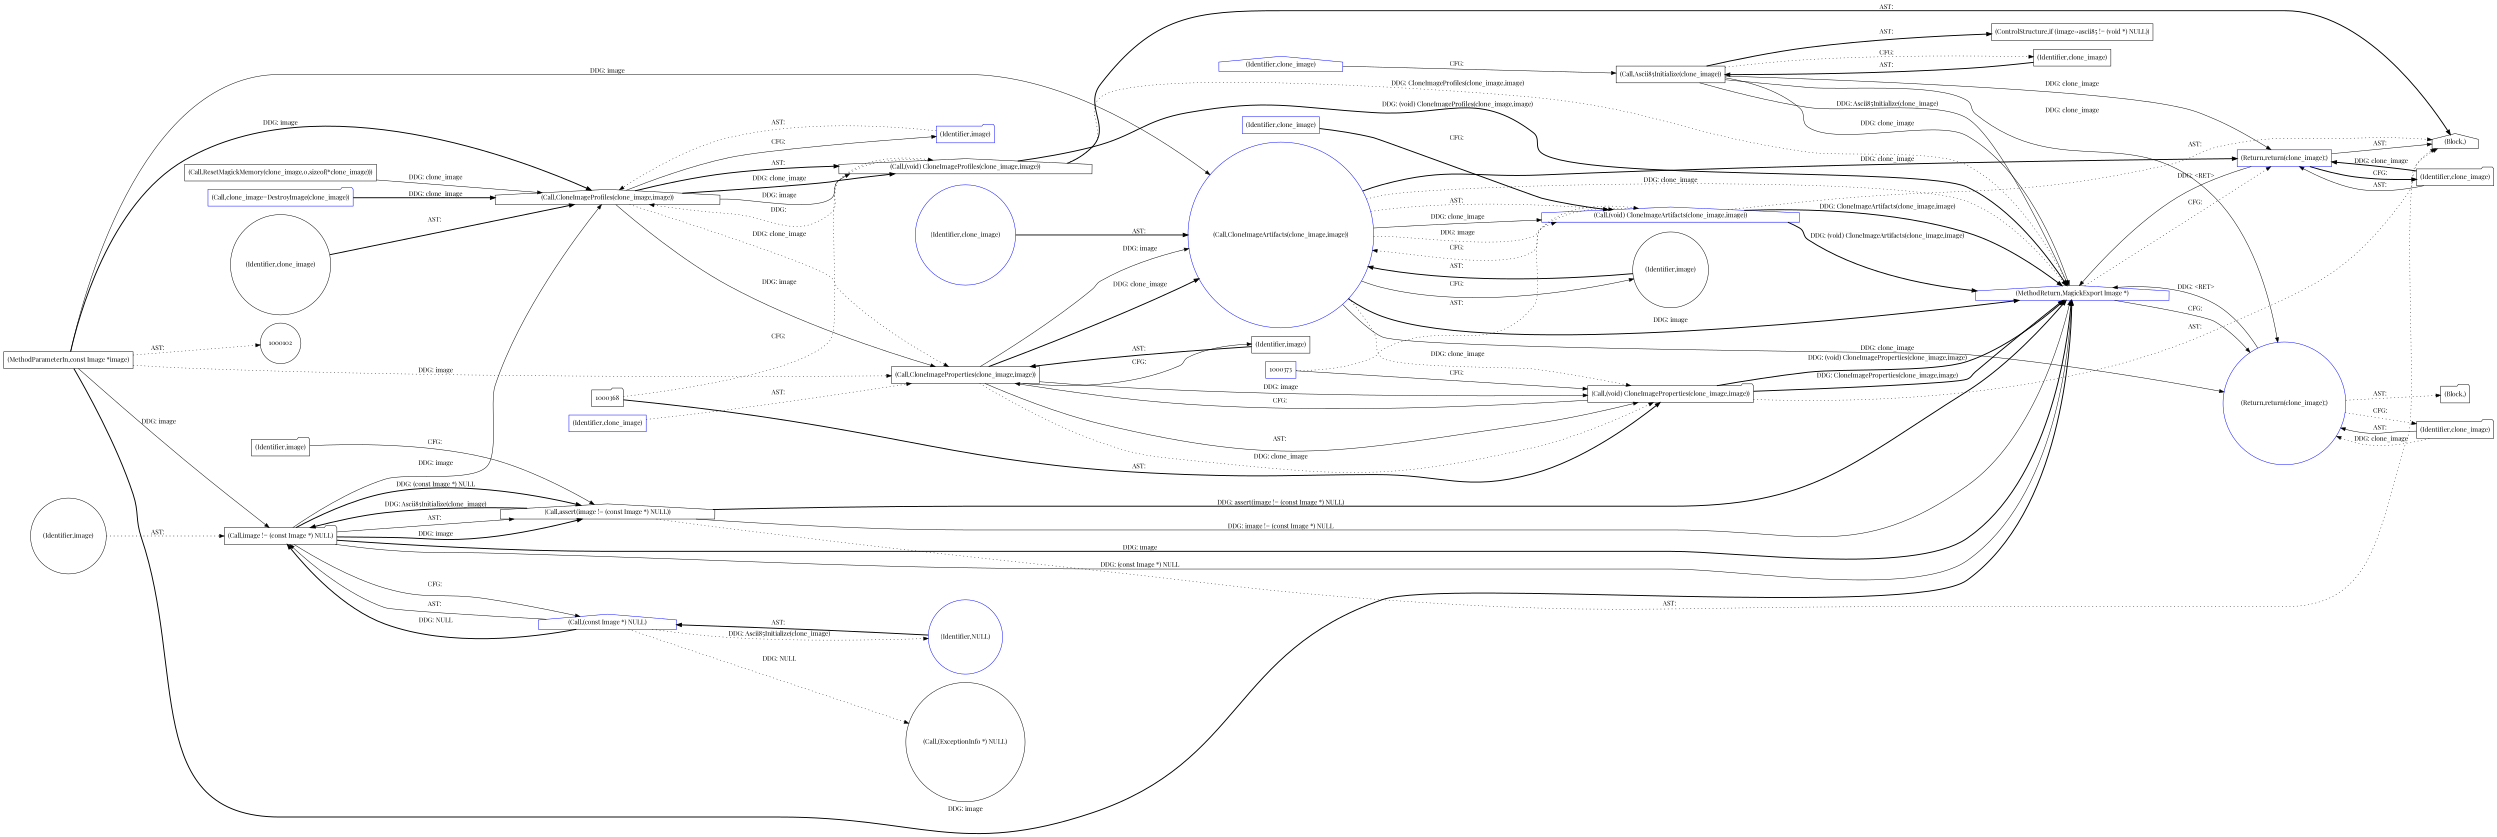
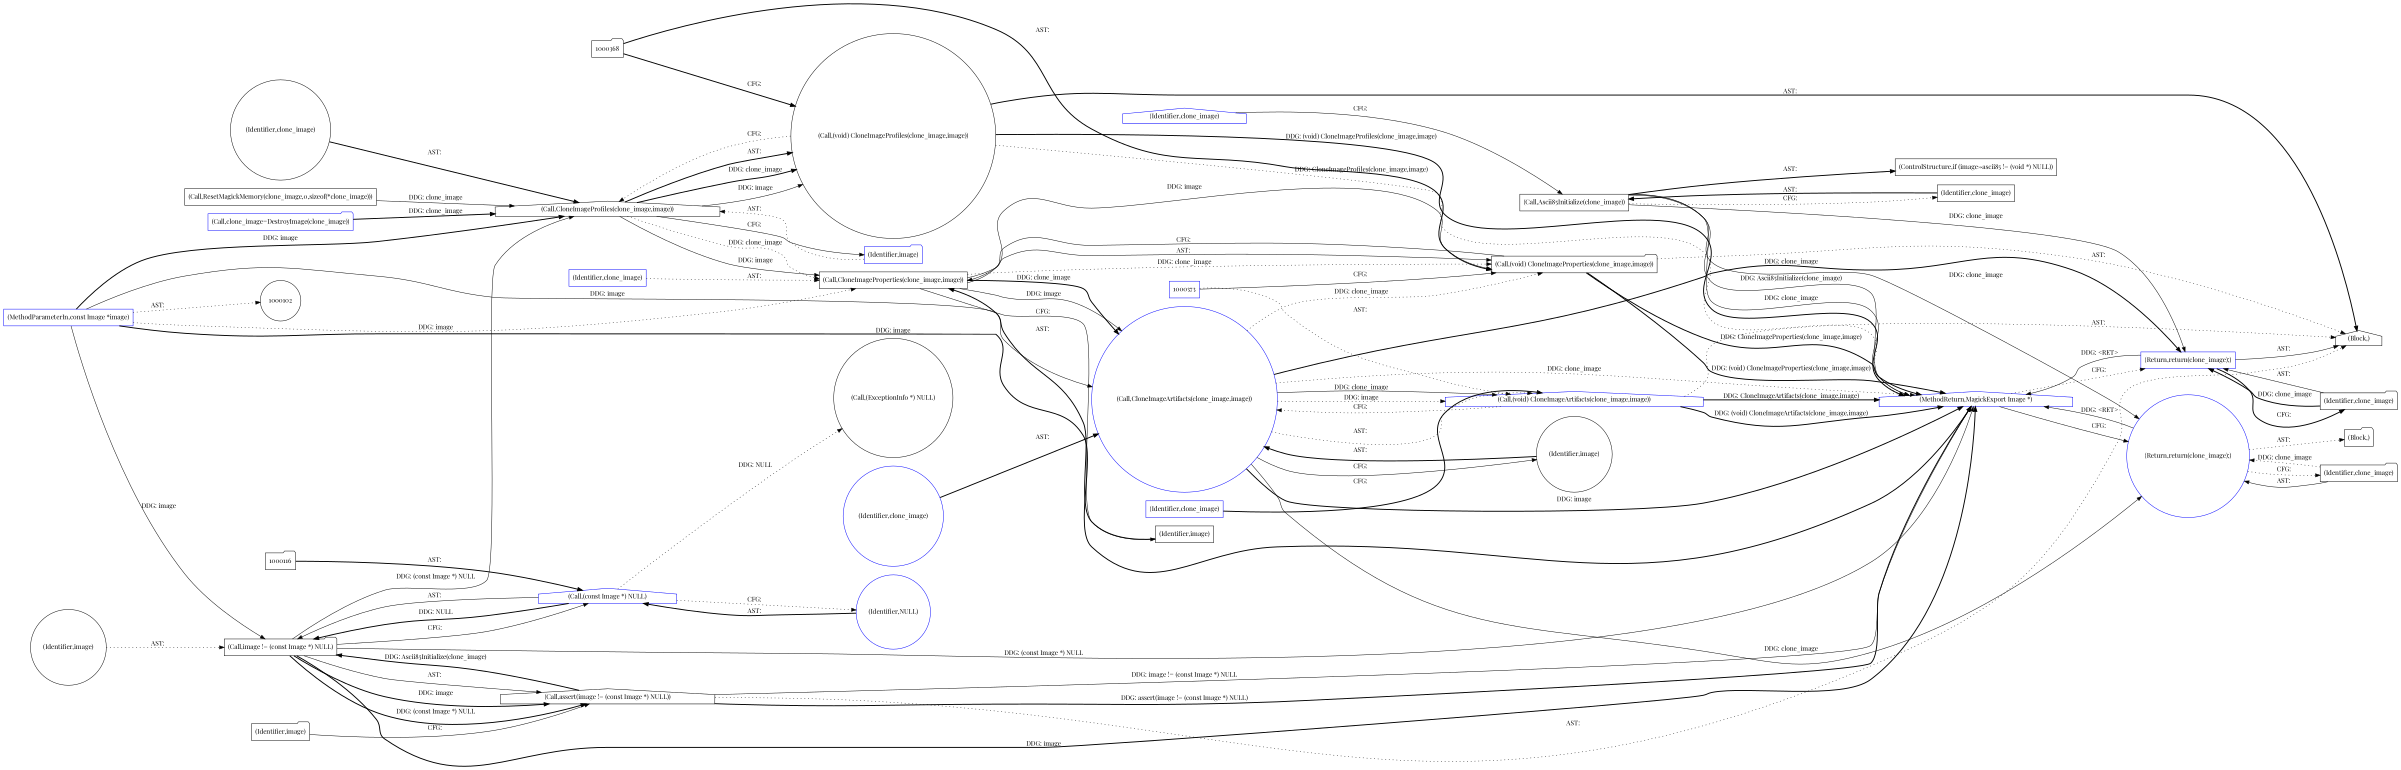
  digraph {
    fontname="Playfair Display"
    rankdir=LR
    node [color=black fontname="Playfair Display" shape=box]
    edge [fontname="Playfair Display" style=solid]
    n1 [label="(Call,image != (const Image *) NULL)" shape=folder]
    n2 [color=blue label="(Call,(const Image *) NULL)" shape=house]
    n3 [label="(Call,assert(image != (const Image *) NULL))" shape=house]
    n4 [label="(Call,CloneImageProfiles(clone_image,image))" shape=house]
    n5 [color=blue label="(MethodReturn,MagickExport Image *)" shape=house]
    n6 [color=blue label="(Identifier,NULL)" shape=circle]
    n7 [label="(Call,(ExceptionInfo *) NULL)" shape=circle]
    n8 [label="(Block,)" shape=house]
    n9 [label="(Call,CloneImageProperties(clone_image,image))"]
-   n10 [label="(Call,(void) CloneImageProfiles(clone_image,image))" shape=house]
+   n10 [label="(Call,(void) CloneImageProfiles(clone_image,image))" shape=circle]
    n11 [color=blue label="(Identifier,image)" shape=folder]
    n12 [color=blue label="(Return,return(clone_image);)" shape=circle]
    n13 [color=blue label="(Return,return(clone_image);)"]
-   n14 [label="(MethodParameterIn,const Image *image)"]
+   n14 [color=blue label="(MethodParameterIn,const Image *image)"]
    n15 [color=blue label="(Call,CloneImageArtifacts(clone_image,image))" shape=circle]
    1000102 [shape=circle]
    n17 [label="(Call,(void) CloneImageProperties(clone_image,image))" shape=folder]
    n18 [label="(Identifier,image)"]
    n19 [color=blue label="(Call,(void) CloneImageArtifacts(clone_image,image))" shape=house]
    n20 [label="(Identifier,image)" shape=circle]
    n21 [label="(Call,Ascii85Initialize(clone_image))"]
    n22 [label="(ControlStructure,if (image->ascii85 != (void *) NULL))"]
    n23 [label="(Identifier,clone_image)"]
    n24 [label="(Block,)" shape=folder]
    n25 [label="(Identifier,clone_image)" shape=folder]
    n26 [label="(Identifier,clone_image)" shape=folder]
    n27 [label="(Call,ResetMagickMemory(clone_image,0,sizeof(*clone_image)))"]
    n28 [color=blue label="(Identifier,clone_image)"]
    n29 [color=blue label="(Call,clone_image=DestroyImage(clone_image))" shape=folder]
    n30 [color=blue label="(Identifier,clone_image)"]
    n31 [color=blue label="(Identifier,clone_image)" shape=circle]
    n32 [label="(Identifier,clone_image)" shape=circle]
    n33 [label="(Identifier,image)" shape=circle]
    n34 [color=blue label="(Identifier,clone_image)" shape=house]
    n35 [label="(Identifier,image)" shape=folder]
+   1000116 [shape=folder]
    1000368 [shape=folder]
    1000373 [color=blue]
    n1 -> n2 [label="CFG: "]
    n1 -> n3 [label="AST: "]
    n1 -> n3 [label="DDG: image" style=bold]
    n1 -> n3 [label="DDG: (const Image *) NULL" style=bold]
-   n1 -> n4 [label="DDG: image"]
+   n1 -> n4 [label="DDG: (const Image *) NULL"]
    n1 -> n5 [label="DDG: image" style=bold]
    n1 -> n5 [label="DDG: (const Image *) NULL"]
    n2 -> n1 [label="AST: "]
    n2 -> n1 [label="DDG: NULL" style=bold]
-   n2 -> n6 [label="DDG: Ascii85Initialize(clone_image)" style=dotted]
+   n2 -> n6 [label="CFG: " style=dotted]
    n2 -> n7 [label="DDG: NULL" style=dotted]
    n3 -> n1 [label="DDG: Ascii85Initialize(clone_image)" style=bold]
    n3 -> n5 [label="DDG: assert(image != (const Image *) NULL)" style=bold]
    n3 -> n5 [label="DDG: image != (const Image *) NULL"]
    n3 -> n8 [label="AST: " style=dotted]
    n4 -> n9 [label="DDG: clone_image" style=dotted]
    n4 -> n9 [label="DDG: image"]
    n4 -> n10 [label="AST: " style=bold]
    n4 -> n10 [label="DDG: clone_image" style=bold]
    n4 -> n10 [label="DDG: image"]
    n4 -> n11 [label="CFG: "]
    n5 -> n12 [label="CFG: "]
    n5 -> n13 [label="CFG: " style=dotted]
    n6 -> n2 [label="AST: " style=bold]
    n9 -> n15 [label="DDG: clone_image" style=bold]
    n9 -> n15 [label="DDG: image"]
    n9 -> n17 [label="AST: "]
    n9 -> n17 [label="DDG: clone_image" style=dotted]
    n9 -> n17 [label="DDG: image"]
    n9 -> n18 [label="CFG: "]
-   n10 -> n4 [label="DDG: " style=dotted]
+   n10 -> n4 [label="CFG: " style=dotted]
    n10 -> n5 [label="DDG: CloneImageProfiles(clone_image,image)" style=dotted]
    n10 -> n5 [label="DDG: (void) CloneImageProfiles(clone_image,image)" style=bold]
    n10 -> n8 [label="AST: " style=bold]
    n11 -> n4 [label="AST: " style=dotted]
    n12 -> n5 [label="DDG: <RET>"]
    n12 -> n24 [label="AST: " style=dotted]
    n12 -> n25 [label="CFG: " style=dotted]
    n13 -> n5 [label="DDG: <RET>"]
    n13 -> n8 [label="AST: "]
    n13 -> n26 [label="CFG: " style=bold]
    n14 -> n1 [label="DDG: image"]
    n14 -> n4 [label="DDG: image" style=bold]
    n14 -> n5 [label="DDG: image" style=bold]
    n14 -> n9 [label="DDG: image" style=dotted]
    n14 -> n15 [label="DDG: image"]
    n14 -> 1000102 [label="AST: " style=dotted]
    n15 -> n5 [label="DDG: image" style=bold]
    n15 -> n5 [label="DDG: clone_image" style=dotted]
    n15 -> n12 [label="DDG: clone_image"]
    n15 -> n13 [label="DDG: clone_image" style=bold]
    n15 -> n17 [label="DDG: clone_image" style=dotted]
    n15 -> n19 [label="AST: " style=dotted]
    n15 -> n19 [label="DDG: clone_image"]
    n15 -> n19 [label="DDG: image" style=dotted]
    n15 -> n20 [label="CFG: "]
    n17 -> n5 [label="DDG: CloneImageProperties(clone_image,image)" style=bold]
    n17 -> n5 [label="DDG: (void) CloneImageProperties(clone_image,image)" style=bold]
    n17 -> n8 [label="AST: " style=dotted]
    n17 -> n9 [label="CFG: "]
    n18 -> n9 [label="AST: " style=bold]
    n19 -> n5 [label="DDG: (void) CloneImageArtifacts(clone_image,image)" style=bold]
    n19 -> n5 [label="DDG: CloneImageArtifacts(clone_image,image)" style=bold]
    n19 -> n8 [label="AST: " style=dotted]
    n19 -> n15 [label="CFG: " style=dotted]
    n20 -> n15 [label="AST: " style=bold]
    n21 -> n5 [label="DDG: Ascii85Initialize(clone_image)"]
    n21 -> n5 [label="DDG: clone_image"]
    n21 -> n12 [label="DDG: clone_image"]
    n21 -> n13 [label="DDG: clone_image"]
    n21 -> n22 [label="AST: " style=bold]
    n21 -> n23 [label="CFG: " style=dotted]
    n23 -> n21 [label="AST: " style=bold]
    n25 -> n12 [label="AST: "]
    n25 -> n12 [label="DDG: clone_image" style=dotted]
    n26 -> n13 [label="AST: "]
    n26 -> n13 [label="DDG: clone_image" style=bold]
    n27 -> n4 [label="DDG: clone_image"]
    n28 -> n9 [label="AST: " style=dotted]
    n29 -> n4 [label="DDG: clone_image" style=bold]
    n30 -> n19 [label="CFG: " style=bold]
    n31 -> n15 [label="AST: " style=bold]
    n32 -> n4 [label="AST: " style=bold]
    n33 -> n1 [label="AST: " style=dotted]
    n34 -> n21 [label="CFG: "]
    n35 -> n3 [label="CFG: "]
-   1000368 -> n10 [label="CFG: " style=dotted]
+   1000116 -> n2 [label="AST: " style=bold]
+   1000368 -> n10 [label="CFG: " style=bold]
    1000368 -> n17 [label="AST: " style=bold]
    1000373 -> n17 [label="CFG: "]
    1000373 -> n19 [label="AST: " style=dotted]
  }
